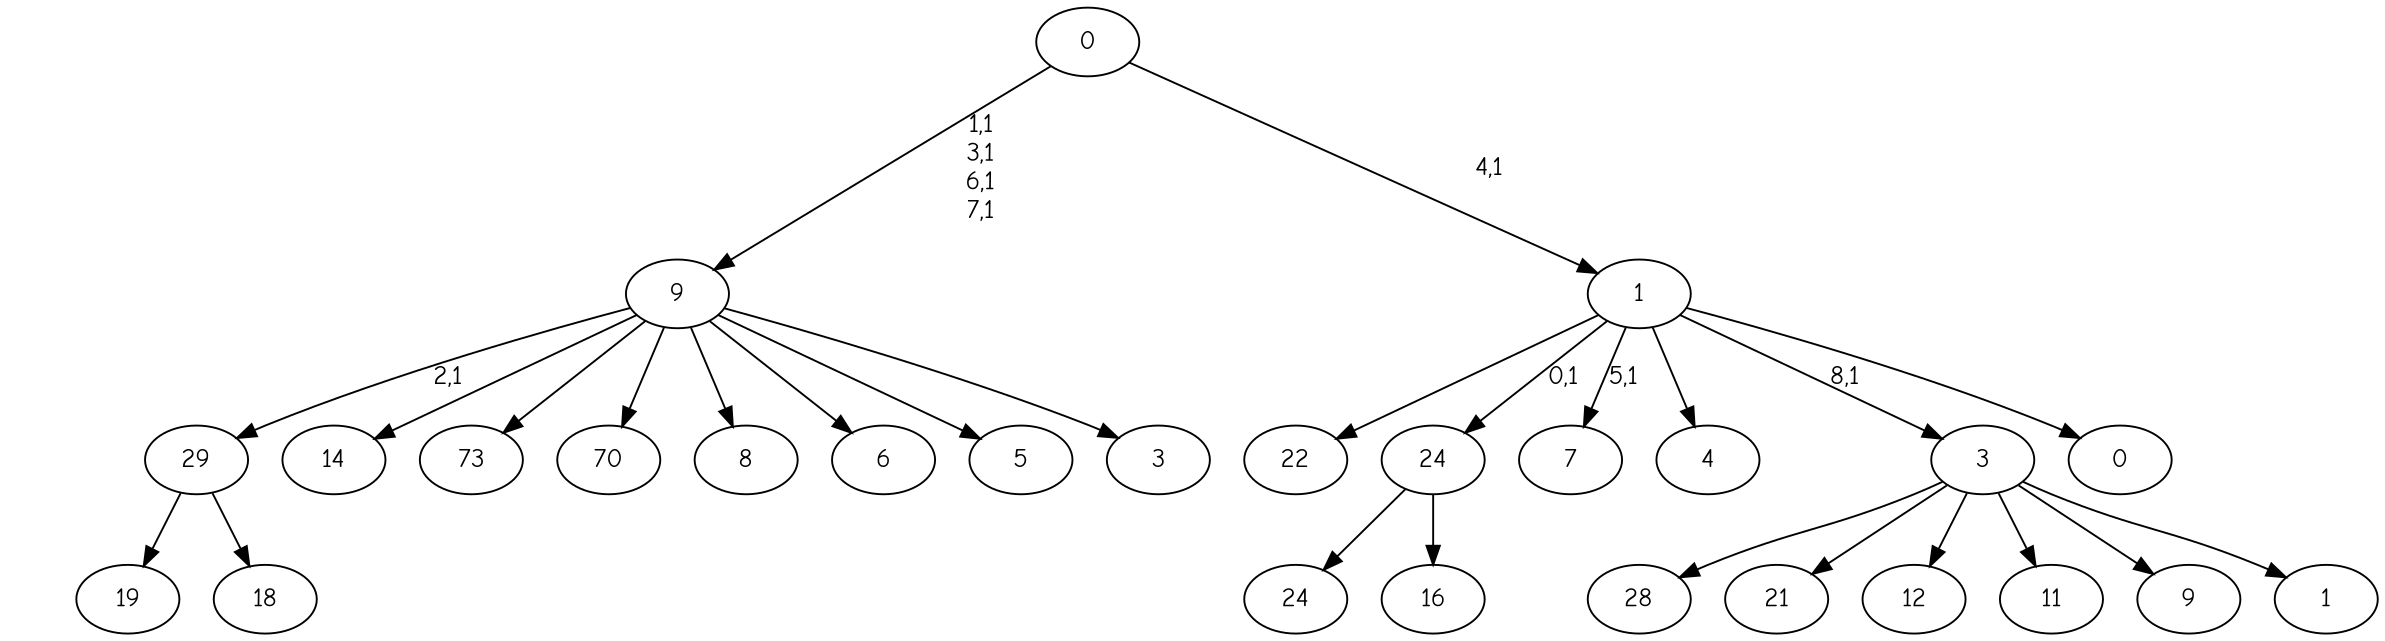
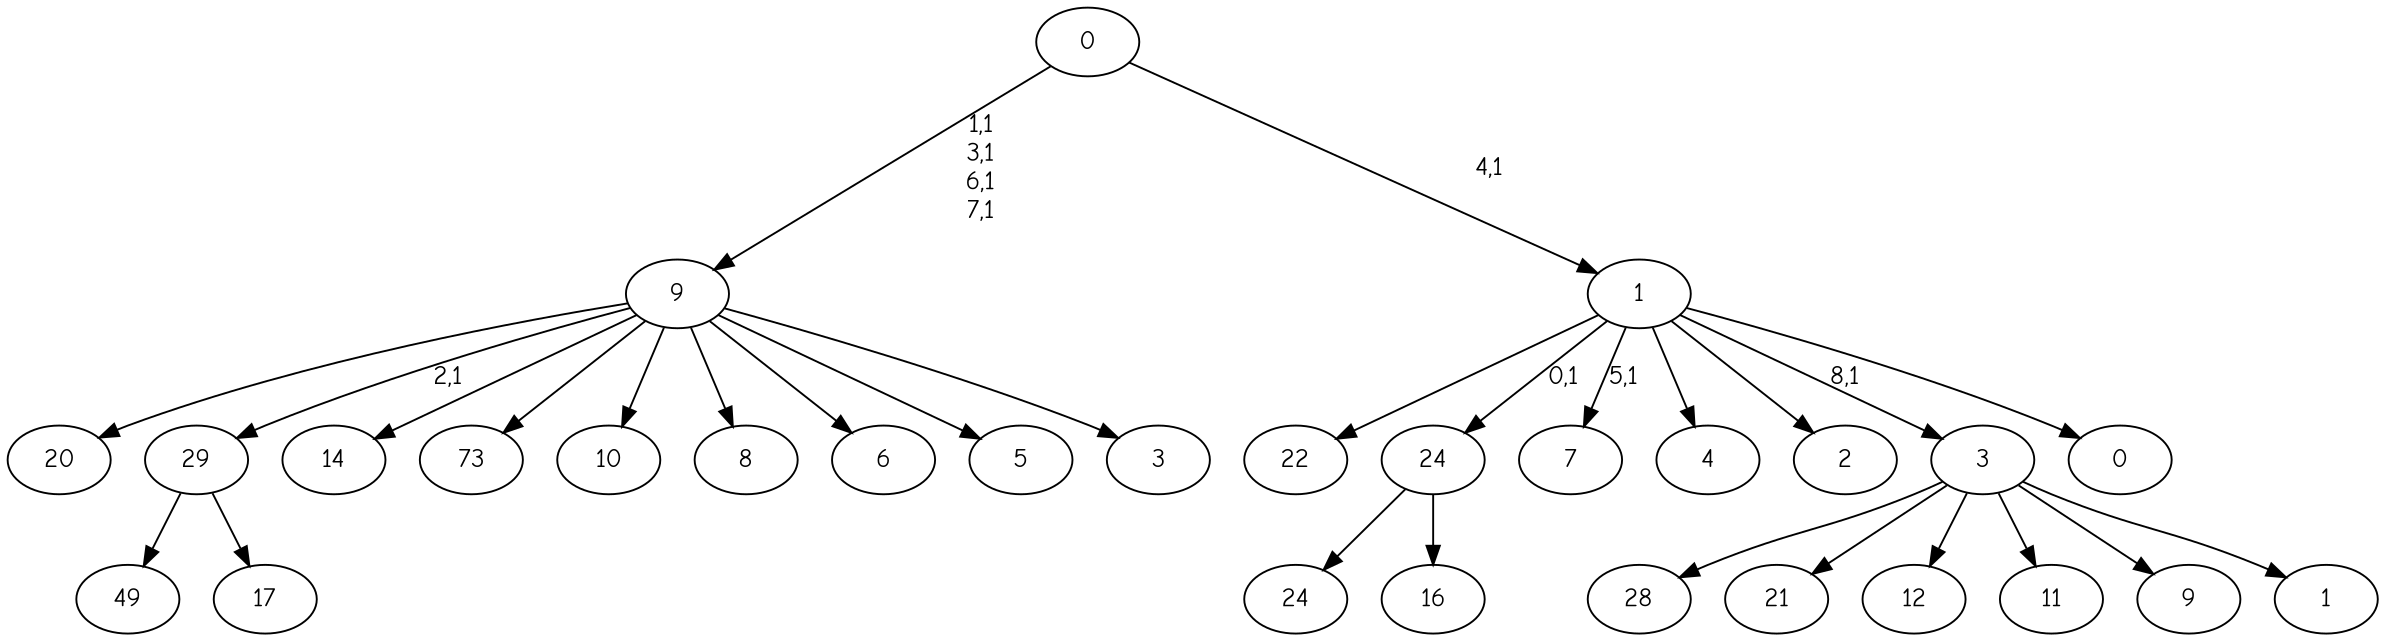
  digraph {
    fontname="Comic Neue"
    node [fontname="Comic Neue"]
    edge [fontname="Comic Neue"]
    n1 [label=24]
    n2 [label=28]
    n3 [label=22]
    n4 [label=21]
-   n6 [label=19]
-   n7 [label=18]
+   n5 [label=20]
+   n6 [label=49]
+   n7 [label=17]
    n8 [label=29]
    n9 [label=16]
    24
    n11 [label=14]
    n12 [label=73]
    n13 [label=12]
    n14 [label=11]
-   n15 [label=70]
+   n15 [label=10]
    n16 [label=9]
    n17 [label=8]
    n18 [label=7]
    n19 [label=6]
    n20 [label=5]
    n21 [label=4]
    n22 [label=3]
    9
+   n24 [label=2]
    n25 [label=1]
    3
    n27 [label=0]
    1
    0
    n8 -> n6
    n8 -> n7
    24 -> n1
    24 -> n9
+   9 -> n5
    9 -> n8 [label="2,1"]
    9 -> n11
    9 -> n12
    9 -> n15
    9 -> n17
    9 -> n19
    9 -> n20
    9 -> n22
    3 -> n2
    3 -> n4
    3 -> n13
    3 -> n14
    3 -> n16
    3 -> n25
    1 -> n3
    1 -> 24 [label="0,1"]
    1 -> n18 [label="5,1"]
    1 -> n21
+   1 -> n24
    1 -> 3 [label="8,1"]
    1 -> n27
    0 -> 9 [label="1,1\n3,1\n6,1\n7,1"]
    0 -> 1 [label="4,1"]
  }
